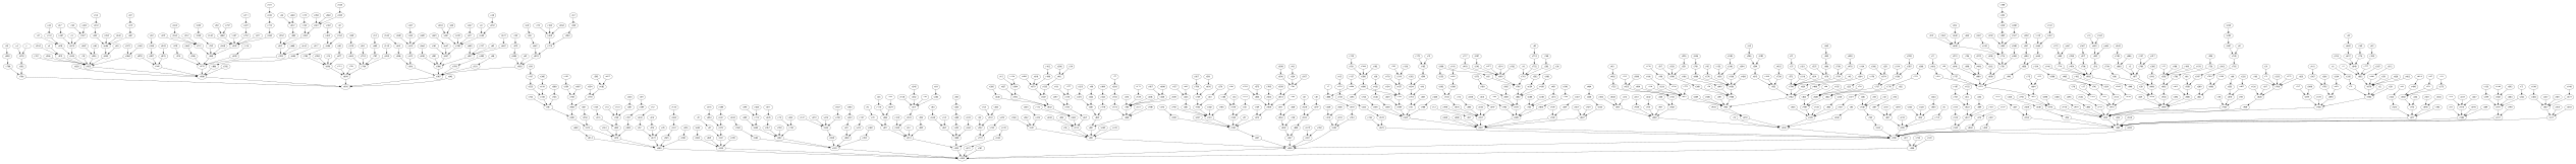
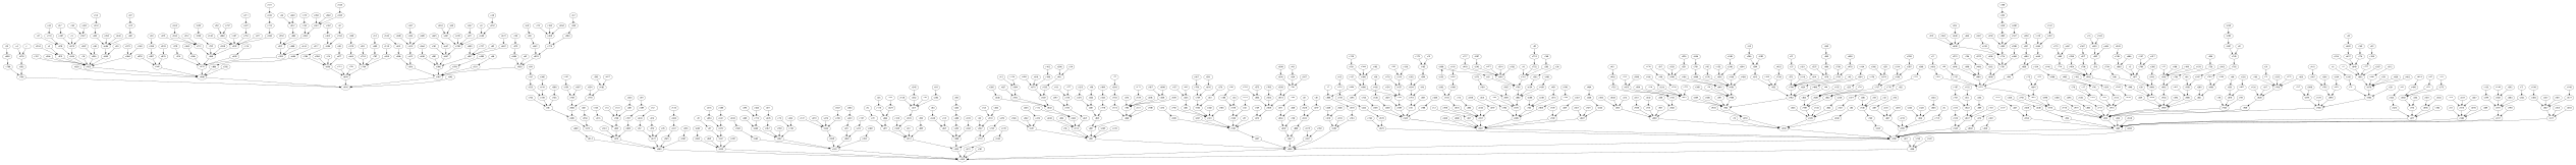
  digraph {
    fontname="Roboto Mono"
    node [fontname="Roboto Mono"]
    edge [fontname="Roboto Mono"]
    v0
    v640
    v788
    v847
    v1
    v370
    v382
    v786
    v2
    v852
    v878
    v903
    v3
    v819
    v955
    v980
    v4
    v5
    v877
    v886
    v949
    v6
    v335
    v711
    v7
    v508
    v510
    v794
    v8
    v761
    v796
    v802
    v9
    v875
    v944
    v10
    v995
    v11
    v666
    v911
    v971
    v12
    v927
    v981
    v996
    v13
    v185
    v599
    v634
    v14
    v720
    v839
    v976
    v15
    v204
    v692
    v842
    v16
    v459
    v492
    v513
    v17
    v744
    v915
    v983
    v18
    v685
    v707
    v764
    v19
    v994
    v998
    v20
    v969
    v21
    v37
    v218
    v790
    v22
    v582
    v862
    v934
-   v23
    v946
    v24
    v908
    v964
    v978
    v25
    v458
    v780
    v26
    v115
    v844
    v871
    v27
    v670
    v28
    v330
    v887
    v942
    v29
    v473
    v539
    v548
    v30
    v748
    v769
    v922
    v31
    v71
    v768
    v828
    v32
    v33
    v745
    v765
    v799
    v34
    v463
    v535
    v687
    v35
    v672
    v985
    v999
    v36
    v532
    v654
    v962
    v38
    v432
    v645
    v650
    v39
    v286
    v594
    v615
    v40
    v531
    v987
    v41
    v344
    v626
    v977
    v42
    v402
    v637
    v849
    v43
    v624
    v741
    v818
    v44
    v823
    v907
    v925
    v45
    v629
    v46
    v118
    v47
    v291
    v502
    v773
    v48
    v270
    v49
    v236
    v483
    v961
    v50
    v936
    v51
    v97
    v931
    v939
    v52
    v718
    v752
    v53
    v731
    v916
    v54
    v578
    v920
    v992
    v55
    v845
    v56
    v993
    v57
    v997
    v58
    v880
    v932
    v968
    v59
    v489
    v787
    v809
    v60
    v333
    v810
    v963
    v61
    v528
    v652
    v808
    v62
    v938
    v63
    v715
    v959
    v64
    v812
    v883
    v921
    v65
    v129
    v318
    v422
    v66
    v558
    v805
    v67
    v298
    v584
    v775
    v68
    v233
    v442
    v829
    v69
    v383
    v70
    v989
    v960
    v72
    v904
    v73
    v322
    v691
    v817
    v74
    v820
    v75
    v664
    v974
    v975
    v76
    v896
    v899
    v77
    v268
    v755
    v774
    v78
    v79
    v742
    v982
    v991
    v80
    v401
    v81
    v297
    v82
    v857
    v986
    v83
    v948
    v84
    v348
    v821
    v900
    v85
    v677
    v86
    v387
    v867
    v87
    v215
    v601
    v686
    v88
    v443
    v488
    v653
    v89
    v167
    v525
    v728
    v90
    v91
    v168
    v586
    v784
    v92
    v105
    v777
    v93
    v522
    v779
    v923
    v94
    v188
    v95
    v576
    v856
    v96
    v710
    v723
    v945
    v98
    v643
    v681
    v825
    v99
    v757
    v100
    v253
    v320
    v505
    v101
    v491
    v560
    v735
    v102
    v588
    v608
    v747
    v296
    v103
    v104
    v106
    v453
    v506
    v816
    v107
    v979
    v108
    v109
    v110
    v544
    v665
    v838
    v111
    v275
    v112
    v846
    v913
    v113
    v306
    v957
    v114
    v924
    v116
    v495
    v117
    v410
    v699
    v119
    v341
    v120
    v892
    v947
    v121
    v436
    v521
    v122
    v123
    v518
    v124
    v125
    v561
    v126
    v127
    v966
    v988
    v128
    v570
    v130
    v426
    v131
    v132
    v457
    v133
    v399
    v134
    v500
    v743
    v771
    v135
    v455
    v136
    v304
    v331
    v545
    v137
    v859
    v138
    v319
    v657
    v139
    v140
    v504
    v141
    v142
    v597
    v143
    v210
    v493
    v144
    v602
    v145
    v146
    v902
    v940
    v147
    v709
    v148
    v577
    v827
    v917
    v149
    v176
    v150
    v381
    v151
    v837
    v965
    v152
    v633
    v822
    v153
    v656
    v154
    v155
    v156
    v486
    v909
    v157
    v158
    v159
    v160
    v283
    v161
    v367
    v795
    v898
    v162
    v180
    v679
    v163
    v164
    v364
    v480
    v165
    v216
    v166
    v226
    v861
    v169
    v973
    v170
    v223
    v171
    v189
    v702
    v860
    v172
    v438
    v173
    v174
    v198
    v224
    v175
    v193
    v893
    v177
    v376
    v882
    v178
    v179
    v609
    v714
    v181
    v182
    v329
    v613
    v183
    v310
    v573
    v621
    v184
    v186
    v649
    v187
    v767
    v891
    v190
    v404
    v191
    v192
    v359
    v760
    v884
    v933
    v194
    v873
    v889
    v195
    v196
    v579
    v804
    v197
    v413
    v830
    v199
    v952
    v200
    v527
    v555
    v716
    v201
    v428
    v202
    v874
    v203
    v205
    v206
    v207
    v243
    v208
    v415
    v612
    v209
    v833
    v211
    v472
    v753
    v212
    v655
    v733
    v843
    v213
    v851
    v990
    v214
    v815
    v217
    v879
    v219
    v646
    v220
    v864
    v221
    v222
    v262
    v850
    v225
    v475
    v227
    v447
    v954
    v228
    v289
    v307
    v229
    v855
    v858
    v230
    v763
    v231
    v232
    v497
    v234
    v235
    v237
    v238
    v507
    v530
    v737
    v239
    v240
    v248
    v241
    v242
    v429
    v244
    v245
    v362
    v246
    v247
    v471
    v249
    v449
    v250
    v454
    v251
    v674
    v832
    v252
    v589
    v254
    v255
    v300
    v651
    v256
    v390
    v257
    v258
    v351
    v484
    v259
    v781
    v260
    v918
    v956
    v261
    v930
    v263
    v648
    v698
    v264
    v421
    v265
    v266
    v267
    v750
    v759
    v953
    v269
    v271
    v487
    v272
    v273
    v928
    v274
    v276
    v631
    v277
    v278
    v914
    v279
    v280
    v468
    v281
    v282
    v284
    v285
    v448
    v287
    v288
    v697
    v290
    v378
    v669
    v292
    v293
    v294
    v693
    v866
    v295
    v719
    v840
    v299
    v803
    v301
    v418
    v302
    v353
    v303
    v439
    v305
    v619
    v308
    v309
    v343
    v778
    v311
    v635
    v967
    v312
    v441
    v313
    v910
    v314
    v315
    v636
    v811
    v316
    v854
    v872
    v317
    v604
    v806
    v929
    v321
    v391
    v323
    v377
    v541
    v324
    v696
    v712
    v325
    v481
    v326
    v551
    v590
    v327
    v334
    v328
    v340
    v524
    v332
    v751
    v336
    v337
    v469
    v789
    v338
    v538
    v984
    v339
    v876
    v342
    v926
    v345
    v740
    v868
    v346
    v347
    v571
    v706
    v349
    v549
    v606
    v678
    v350
    v943
    v352
    v354
    v770
    v905
    v355
    v356
    v357
    v358
    v841
    v360
    v361
    v556
    v972
    v363
    v547
    v365
    v366
    v368
    v721
    v776
    v369
    v371
    v372
    v407
    v373
    v581
    v869
    v374
    v434
    v375
    v379
    v380
    v396
    v384
    v639
    v673
    v385
    v393
    v386
    v388
    v746
    v389
    v392
    v394
    v568
    v395
    v397
    v398
    v400
    v403
    v919
    v405
    v406
    v408
    v814
    v409
    v970
    v411
    v412
    v414
    v498
    v416
    v574
    v417
    v419
    v420
    v423
    v424
    v425
    v730
    v427
    v682
    v430
    v478
    v754
    v431
    v482
    v725
    v433
    v435
    v474
    v951
    v437
    v440
    v708
    v444
    v445
    v647
    v446
    v450
    v661
    v451
    v515
    v452
    v456
    v460
    v461
    v462
    v464
    v630
    v663
    v807
    v465
    v466
    v467
    v470
    v476
    v477
    v479
    v732
    v485
    v490
    v494
    v496
    v853
    v499
    v501
    v503
    v695
    v509
    v511
    v622
    v713
    v836
    v512
    v514
    v516
    v517
    v519
    v520
    v523
    v895
    v526
    v529
    v533
    v534
    v894
    v536
    v537
    v540
    v542
    v543
    v749
    v885
    v546
    v701
    v800
    v550
    v552
    v553
    v724
    v554
    v756
    v783
    v557
    v559
    v598
    v722
    v562
    v563
    v564
    v638
    v565
    v566
    v567
    v660
    v569
    v596
    v572
    v575
    v580
    v583
    v585
    v587
    v591
    v592
    v593
    v595
    v600
    v603
    v906
    v605
    v607
    v610
    v611
    v950
    v614
    v616
    v617
    v618
    v620
    v623
    v625
    v835
    v627
    v628
    v632
    v717
    v641
    v704
    v642
    v644
    v865
    v658
    v659
    v662
    v667
    v703
    v668
    v675
    v676
    v680
    v683
    v684
    v688
    v689
    v690
    v694
    v700
    v705
    v834
    v726
    v881
    v727
    v729
    v734
    v863
    v736
    v738
    v739
    v758
    v762
    v766
    v772
    v782
    v785
    v791
    v792
    v793
    v797
    v798
    v801
    v813
    v824
    v826
    v831
    v848
    v870
    v888
    v890
    v897
    v901
    v935
    v937
    v941
    v958
    v0 -> v640
    v640 -> v788
    v788 -> v847
    v847 -> v986
    v1 -> v370
    v370 -> v382
    v382 -> v786
    v786 -> v995
    v2 -> v852
    v852 -> v878
    v878 -> v903
    v903 -> v946
    v3 -> v819
    v819 -> v955
    v955 -> v980
    v980 -> v995
    v4 -> v370
    v5 -> v877
    v877 -> v886
    v886 -> v949
    v949 -> v969
    v6 -> v335
    v335 -> v711
    v711 -> v903
    v7 -> v508
    v508 -> v510
    v510 -> v794
    v794 -> v956
    v8 -> v761
    v761 -> v796
    v796 -> v802
    v802 -> v873
    v9 -> v875
    v875 -> v944
    v944 -> v955
    v10 -> v955
    v11 -> v666
    v666 -> v911
    v911 -> v971
    v971 -> v974
    v12 -> v927
    v927 -> v981
    v981 -> v996
    v996 -> v998
    v13 -> v185
    v185 -> v599
    v599 -> v634
    v634 -> v710
    v14 -> v720
    v720 -> v839
    v839 -> v976
    v976 -> v985
    v15 -> v204
    v204 -> v692
    v692 -> v842
    v842 -> v846
    v16 -> v459
    v459 -> v492
    v492 -> v513
    v513 -> v902
    v17 -> v744
    v744 -> v915
    v915 -> v983
    v983 -> v989
    v18 -> v685
    v685 -> v707
    v707 -> v764
    v764 -> v899
    v19 -> v994
    v994 -> v996
    v998 -> v999
    v20 -> v949
    v969 -> v983
    v21 -> v37
    v37 -> v218
    v218 -> v790
    v790 -> v962
    v22 -> v582
    v582 -> v862
    v862 -> v934
    v934 -> v969
-   v23 -> v903
    v946 -> v983
    v24 -> v908
    v908 -> v964
    v964 -> v978
    v978 -> v994
    v25 -> v458
    v458 -> v780
    v780 -> v786
    v26 -> v115
    v115 -> v844
    v844 -> v871
    v871 -> v916
    v27 -> v670
    v670 -> v944
    v28 -> v330
    v330 -> v887
    v887 -> v942
    v942 -> v980
    v29 -> v473
    v473 -> v539
    v539 -> v548
    v548 -> v916
    v30 -> v748
    v748 -> v769
    v769 -> v922
    v922 -> v996
    v31 -> v71
    v71 -> v768
    v768 -> v828
    v828 -> v960
    v32 -> v748
    v33 -> v745
    v745 -> v765
    v765 -> v799
    v799 -> v803
    v34 -> v463
    v463 -> v535
    v535 -> v687
    v687 -> v842
    v35 -> v672
    v672 -> v985
    v985 -> v999
    v36 -> v532
    v532 -> v654
    v654 -> v802
    v962 -> v964
    v38 -> v432
    v432 -> v645
    v645 -> v650
    v650 -> v945
    v39 -> v286
    v286 -> v594
    v594 -> v615
    v615 -> v952
    v40 -> v531
    v531 -> v987
    v987 -> v995
    v41 -> v344
    v344 -> v626
    v626 -> v977
    v977 -> v989
    v42 -> v402
    v402 -> v637
    v637 -> v849
    v849 -> v852
    v43 -> v624
    v624 -> v741
    v741 -> v818
    v818 -> v858
    v44 -> v823
    v823 -> v907
    v907 -> v925
    v925 -> v994
    v45 -> v629
    v629 -> v962
    v46 -> v118
    v118 -> v670
    v47 -> v291
    v291 -> v502
    v502 -> v773
    v773 -> v977
    v48 -> v270
    v270 -> v640
    v49 -> v236
    v236 -> v483
    v483 -> v961
    v961 -> v992
    v50 -> v936
    v936 -> v955
    v51 -> v97
    v97 -> v931
    v931 -> v939
    v939 -> v999
    v52 -> v718
    v718 -> v752
    v752 -> v761
    v53 -> v731
    v731 -> v871
    v916 -> v923
    v54 -> v578
    v578 -> v920
    v920 -> v992
    v992 -> v997
    v55 -> v845
    v845 -> v955
    v56 -> v993
    v993 -> v998
    v57 -> v992
    v997 -> v998
    v58 -> v880
    v880 -> v932
    v932 -> v968
    v968 -> v979
    v59 -> v489
    v489 -> v787
    v787 -> v809
    v809 -> v976
    v60 -> v333
    v333 -> v810
    v810 -> v963
    v963 -> v983
    v61 -> v528
    v528 -> v652
    v652 -> v808
    v808 -> v947
    v62 -> v938
    v938 -> v987
    v63 -> v715
    v715 -> v959
    v959 -> v996
    v64 -> v812
    v812 -> v883
    v883 -> v921
    v921 -> v933
    v65 -> v129
    v129 -> v318
    v318 -> v422
    v422 -> v570
    v66 -> v558
    v558 -> v805
    v805 -> v969
    v67 -> v298
    v298 -> v584
    v584 -> v775
    v775 -> v829
    v68 -> v233
    v233 -> v442
    v442 -> v829
    v829 -> v938
    v69 -> v383
    v383 -> v473
    v70 -> v963
    v989 -> v996
    v960 -> v983
    v72 -> v904
    v904 -> v989
    v73 -> v322
    v322 -> v691
    v691 -> v817
    v817 -> v989
    v74 -> v820
    v820 -> v907
    v75 -> v664
    v664 -> v974
    v974 -> v975
    v975 -> v983
    v76 -> v896
    v896 -> v899
    v899 -> v995
    v77 -> v268
    v268 -> v755
    v755 -> v774
    v774 -> v860
    v78 -> v744
    v79 -> v742
    v742 -> v982
    v982 -> v991
    v991 -> v999
    v80 -> v401
    v401 -> v788
    v81 -> v297
    v297 -> v652
    v82 -> v857
    v857 -> v986
    v986 -> v987
    v83 -> v948
    v948 -> v994
    v84 -> v348
    v348 -> v821
    v821 -> v900
    v900 -> v923
    v85 -> v677
    v677 -> v896
    v86 -> v387
    v387 -> v867
    v867 -> v959
    v87 -> v215
    v215 -> v601
    v601 -> v686
    v686 -> v845
    v88 -> v443
    v443 -> v488
    v488 -> v653
    v653 -> v900
    v89 -> v167
    v167 -> v525
    v525 -> v728
    v728 -> v861
    v90 -> v963
    v91 -> v168
    v168 -> v586
    v586 -> v784
    v784 -> v896
    v92 -> v105
    v105 -> v777
    v777 -> v852
    v93 -> v522
    v522 -> v779
    v779 -> v923
    v923 -> v999
    v94 -> v188
    v188 -> v578
    v95 -> v576
    v576 -> v856
    v856 -> v908
    v96 -> v710
    v710 -> v723
    v723 -> v945
    v945 -> v981
    v98 -> v643
    v643 -> v681
    v681 -> v825
    v825 -> v891
    v99 -> v757
    v757 -> v971
    v100 -> v253
    v253 -> v320
    v320 -> v505
    v505 -> v555
    v101 -> v491
    v491 -> v560
    v560 -> v735
    v735 -> v874
    v102 -> v588
    v588 -> v608
    v608 -> v747
    v608 -> v296
    v747 -> v859
    v103 -> v847
    v104 -> v459
    v106 -> v453
    v453 -> v506
    v506 -> v816
    v816 -> v987
    v107 -> v932
    v979 -> v980
    v108 -> v582
    v109 -> v582
    v110 -> v544
    v544 -> v665
    v665 -> v838
    v838 -> v943
    v111 -> v275
    v275 -> v502
    v112 -> v846
    v846 -> v913
    v913 -> v993
    v113 -> v306
    v306 -> v957
    v957 -> v981
    v114 -> v924
    v924 -> v964
    v116 -> v495
    v495 -> v979
    v117 -> v410
    v410 -> v699
    v699 -> v796
    v119 -> v341
    v341 -> v920
    v120 -> v892
    v892 -> v947
    v947 -> v998
    v121 -> v436
    v436 -> v521
    v521 -> v672
    v122 -> v664
    v123 -> v518
    v518 -> v522
    v124 -> v204
    v125 -> v561
    v561 -> v588
    v126 -> v828
    v127 -> v966
    v966 -> v988
    v988 -> v991
    v128 -> v548
    v570 -> v929
    v130 -> v426
    v426 -> v586
    v131 -> v821
    v132 -> v457
    v457 -> v544
    v133 -> v399
    v399 -> v691
    v134 -> v500
    v500 -> v743
    v743 -> v771
    v771 -> v915
    v135 -> v455
    v455 -> v764
    v136 -> v304
    v304 -> v331
    v331 -> v545
    v545 -> v985
-   v137 -> v494
+   v137 -> v608
    v859 -> v945
    v138 -> v319
    v319 -> v657
    v657 -> v747
    v139 -> v946
    v140 -> v504
    v504 -> v955
    v141 -> v720
    v142 -> v597
    v597 -> v875
    v143 -> v210
    v210 -> v493
    v493 -> v686
    v144 -> v602
    v602 -> v691
    v145 -> v925
    v146 -> v902
    v902 -> v940
    v940 -> v949
    v147 -> v709
    v709 -> v877
    v148 -> v577
    v577 -> v827
    v827 -> v917
    v917 -> v989
    v149 -> v176
    v176 -> v849
    v150 -> v381
    v381 -> v998
    v151 -> v837
    v837 -> v965
    v965 -> v996
    v152 -> v633
    v633 -> v822
    v822 -> v837
    v153 -> v656
    v656 -> v856
    v154 -> v747
    v155 -> v820
    v156 -> v486
    v486 -> v909
    v909 -> v971
    v157 -> v236
    v158 -> v473
    v159 -> v582
    v160 -> v283
    v283 -> v761
    v161 -> v367
    v367 -> v795
    v795 -> v898
    v898 -> v946
    v162 -> v180
    v180 -> v679
    v679 -> v687
    v163 -> v768
    v164 -> v364
    v364 -> v480
    v480 -> v962
    v165 -> v216
    v216 -> v839
    v166 -> v226
    v226 -> v924
    v861 -> v905
    v169 -> v973
    v973 -> v992
    v170 -> v223
    v223 -> v820
    v171 -> v189
    v189 -> v702
    v702 -> v860
    v860 -> v891
    v172 -> v438
    v438 -> v775
    v173 -> v185
    v174 -> v198
    v198 -> v224
    v224 -> v924
    v175 -> v193
    v193 -> v893
    v893 -> v921
    v177 -> v376
    v376 -> v882
    v882 -> v996
    v178 -> v657
    v179 -> v609
    v609 -> v714
    v714 -> v902
    v181 -> v999
    v182 -> v329
    v329 -> v613
    v613 -> v915
    v183 -> v310
    v310 -> v573
    v573 -> v621
    v621 -> v913
    v184 -> v438
    v186 -> v649
    v649 -> v908
    v187 -> v767
    v767 -> v822
    v891 -> v993
    v190 -> v404
    v404 -> v827
    v191 -> v955
    v192 -> v359
    v359 -> v760
    v760 -> v884
    v884 -> v905
    v933 -> v979
    v194 -> v873
    v873 -> v889
    v889 -> v981
    v195 -> v983
    v196 -> v579
    v579 -> v804
    v804 -> v938
    v197 -> v413
    v413 -> v830
    v830 -> v991
    v199 -> v952
    v952 -> v962
    v200 -> v527
    v527 -> v555
    v555 -> v716
    v716 -> v781
    v201 -> v428
    v428 -> v996
    v202 -> v735
    v874 -> v957
    v203 -> v996
    v205 -> v993
    v206 -> v463
    v207 -> v243
    v243 -> v699
    v208 -> v415
    v415 -> v612
    v612 -> v816
    v209 -> v833
    v833 -> v969
    v211 -> v472
    v472 -> v753
    v753 -> v932
    v212 -> v655
    v655 -> v733
    v733 -> v843
    v843 -> v990
    v213 -> v851
    v851 -> v990
    v990 -> v994
    v214 -> v815
    v815 -> v904
    v217 -> v879
    v879 -> v946
    v219 -> v646
    v646 -> v909
    v220 -> v864
    v864 -> v925
    v221 -> v899
    v222 -> v262
    v262 -> v850
    v850 -> v971
    v225 -> v475
    v475 -> v681
    v227 -> v447
    v447 -> v954
    v954 -> v989
    v228 -> v289
    v289 -> v307
    v307 -> v745
    v229 -> v855
    v855 -> v858
    v858 -> v973
    v230 -> v763
    v763 -> v889
    v231 -> v916
    v232 -> v497
    v497 -> v810
    v234 -> v819
    v235 -> v768
    v237 -> v815
    v238 -> v507
    v507 -> v530
    v530 -> v737
    v737 -> v832
    v239 -> v788
    v240 -> v248
    v248 -> v656
    v241 -> v867
    v242 -> v429
    v429 -> v844
    v244 -> v588
    v245 -> v362
    v362 -> v473
    v246 -> v957
    v247 -> v471
    v471 -> v788
    v249 -> v449
    v449 -> v915
    v250 -> v454
    v454 -> v902
    v251 -> v674
    v674 -> v737
    v832 -> v907
    v252 -> v589
    v589 -> v837
    v254 -> v773
-   v300 -> v255
+   v255 -> v300
    v300 -> v651
    v651 -> v796
    v256 -> v390
    v390 -> v985
    v257 -> v827
    v258 -> v351
    v351 -> v484
    v484 -> v838
    v259 -> v555
    v781 -> v850
    v260 -> v918
    v918 -> v956
    v956 -> v998
    v261 -> v930
    v930 -> v990
    v263 -> v648
    v648 -> v698
    v698 -> v716
    v264 -> v421
    v421 -> v898
    v265 -> v917
    v266 -> v795
    v267 -> v750
    v750 -> v759
    v759 -> v953
    v953 -> v961
    v269 -> v969
    v271 -> v487
    v487 -> v875
    v272 -> v768
    v273 -> v928
    v928 -> v992
    v274 -> v959
    v276 -> v631
    v631 -> v953
    v277 -> v310
    v278 -> v914
    v914 -> v979
    v279 -> v504
    v280 -> v468
    v468 -> v781
    v281 -> v903
    v282 -> v594
    v284 -> v896
    v285 -> v448
    v448 -> v842
    v287 -> v852
    v288 -> v697
    v697 -> v957
    v290 -> v378
    v378 -> v669
    v669 -> v764
    v292 -> v319
    v293 -> v686
    v294 -> v693
    v693 -> v866
    v866 -> v892
    v295 -> v719
    v719 -> v840
    v840 -> v982
    v299 -> v803
    v803 -> v833
    v301 -> v418
    v418 -> v716
    v302 -> v353
    v353 -> v991
    v303 -> v439
    v439 -> v802
    v305 -> v619
    v619 -> v728
    v308 -> v879
    v309 -> v343
    v343 -> v778
    v778 -> v825
    v311 -> v635
    v635 -> v967
    v967 -> v982
    v312 -> v441
    v441 -> v878
    v313 -> v910
    v910 -> v965
    v314 -> v530
    v315 -> v636
    v636 -> v811
    v811 -> v999
    v316 -> v854
    v854 -> v872
    v872 -> v931
    v317 -> v604
    v604 -> v806
    v806 -> v980
    v929 -> v996
    v321 -> v391
    v391 -> v790
    v323 -> v377
    v377 -> v541
    v541 -> v925
    v324 -> v696
    v696 -> v712
    v712 -> v968
    v325 -> v481
    v481 -> v720
    v326 -> v551
    v551 -> v590
-   v590 -> v389
+   v590 -> v649
    v327 -> v334
    v334 -> v415
    v328 -> v340
    v340 -> v524
    v524 -> v989
    v332 -> v751
    v751 -> v990
    v336 -> v989
    v337 -> v469
    v469 -> v789
    v789 -> v981
    v338 -> v538
    v538 -> v984
    v984 -> v991
    v339 -> v876
    v876 -> v942
    v342 -> v926
    v926 -> v959
    v345 -> v740
    v740 -> v868
    v868 -> v877
    v346 -> v686
    v347 -> v571
    v571 -> v706
    v706 -> v902
    v349 -> v549
    v549 -> v606
    v606 -> v678
    v678 -> v790
    v350 -> v843
    v943 -> v971
    v352 -> v634
    v354 -> v770
    v770 -> v884
    v905 -> v972
    v355 -> v939
    v356 -> v851
    v357 -> v741
    v358 -> v841
    v841 -> v893
    v360 -> v438
    v361 -> v556
    v556 -> v972
    v972 -> v976
    v363 -> v547
    v547 -> v558
    v365 -> v917
    v366 -> v955
    v368 -> v721
    v721 -> v776
    v776 -> v832
    v369 -> v401
    v371 -> v932
    v372 -> v407
    v407 -> v857
    v373 -> v581
    v581 -> v869
    v869 -> v873
    v374 -> v434
    v434 -> v900
    v375 -> v381
    v379 -> v966
    v380 -> v396
    v396 -> v741
    v384 -> v639
    v639 -> v673
    v673 -> v830
    v385 -> v393
    v393 -> v886
    v386 -> v702
    v388 -> v746
    v746 -> v861
    v389 -> v908
    v392 -> v602
    v394 -> v568
    v568 -> v856
    v395 -> v904
    v397 -> v573
    v398 -> v957
    v400 -> v933
    v403 -> v919
    v919 -> v983
    v405 -> v415
    v406 -> v868
    v408 -> v814
    v814 -> v985
    v409 -> v970
    v970 -> v987
    v411 -> v860
    v412 -> v805
    v414 -> v498
    v498 -> v502
    v416 -> v574
    v574 -> v672
    v417 -> v709
    v419 -> v993
    v420 -> v856
    v423 -> v926
    v424 -> v742
    v425 -> v730
    v730 -> v952
    v427 -> v682
    v682 -> v770
    v430 -> v478
    v478 -> v754
    v754 -> v790
    v431 -> v482
    v482 -> v725
    v725 -> v733
    v433 -> v597
    v435 -> v474
    v474 -> v951
    v951 -> v993
    v437 -> v815
    v440 -> v708
    v708 -> v945
    v444 -> v719
    v445 -> v647
    v647 -> v847
    v446 -> v492
    v450 -> v661
    v661 -> v872
    v451 -> v515
    v515 -> v763
    v452 -> v961
    v456 -> v781
    v460 -> v954
    v461 -> v609
    v462 -> v518
    v464 -> v630
    v630 -> v663
    v663 -> v807
    v807 -> v981
    v465 -> v743
    v466 -> v698
    v467 -> v807
    v470 -> v867
    v476 -> v966
    v477 -> v699
    v479 -> v732
    v732 -> v779
    v485 -> v857
    v490 -> v913
    v494 -> v508
    v496 -> v853
    v853 -> v983
    v499 -> v679
    v501 -> v827
    v503 -> v695
    v695 -> v759
    v509 -> v964
    v511 -> v622
    v622 -> v713
    v713 -> v836
    v836 -> v932
    v512 -> v712
    v514 -> v699
    v516 -> v849
    v517 -> v590
    v519 -> v698
    v520 -> v866
    v523 -> v895
    v895 -> v916
    v526 -> v925
    v529 -> v859
    v533 -> v590
    v534 -> v894
    v894 -> v977
    v536 -> v951
    v537 -> v678
    v540 -> v841
    v542 -> v951
    v543 -> v749
    v749 -> v885
    v885 -> v889
    v546 -> v701
    v701 -> v800
    v800 -> v856
    v550 -> v818
    v552 -> v921
    v553 -> v724
    v724 -> v764
    v554 -> v756
    v756 -> v783
    v783 -> v862
    v557 -> v723
    v559 -> v598
    v598 -> v722
    v722 -> v968
    v562 -> v699
    v563 -> v698
    v564 -> v638
    v638 -> v986
    v565 -> v869
    v566 -> v674
    v567 -> v660
    v660 -> v702
    v569 -> v596
    v596 -> v979
    v572 -> v790
    v575 -> v855
    v580 -> v655
    v583 -> v986
    v585 -> v964
    v587 -> v936
    v591 -> v964
    v592 -> v980
    v593 -> v878
    v595 -> v682
    v600 -> v660
    v603 -> v906
    v906 -> v939
    v605 -> v840
    v607 -> v760
    v610 -> v932
    v611 -> v950
    v950 -> v999
    v614 -> v933
    v616 -> v976
    v617 -> v828
    v618 -> v679
    v620 -> v980
    v623 -> v768
    v625 -> v835
    v835 -> v841
    v627 -> v692
    v628 -> v878
    v632 -> v717
    v717 -> v983
    v641 -> v704
    v704 -> v889
    v642 -> v995
    v644 -> v865
    v865 -> v926
    v658 -> v989
    v659 -> v702
    v662 -> v878
    v667 -> v703
    v703 -> v966
    v668 -> v812
    v675 -> v712
    v676 -> v702
    v680 -> v763
    v683 -> v748
    v684 -> v691
    v688 -> v981
    v689 -> v904
    v690 -> v909
    v694 -> v969
    v700 -> v860
    v705 -> v834
    v834 -> v858
    v726 -> v881
    v881 -> v945
    v727 -> v857
    v729 -> v807
    v734 -> v863
    v863 -> v886
    v736 -> v950
    v738 -> v754
    v739 -> v789
    v758 -> v982
    v762 -> v861
    v766 -> v929
    v772 -> v924
    v782 -> v977
    v785 -> v961
    v791 -> v899
    v792 -> v961
    v793 -> v975
    v797 -> v880
    v798 -> v817
    v801 -> v939
    v813 -> v956
    v824 -> v913
    v826 -> v918
    v831 -> v894
    v848 -> v851
    v870 -> v942
    v888 -> v981
    v890 -> v975
    v897 -> v992
    v901 -> v924
    v935 -> v978
    v937 -> v990
    v941 -> v950
    v958 -> v968
  }
